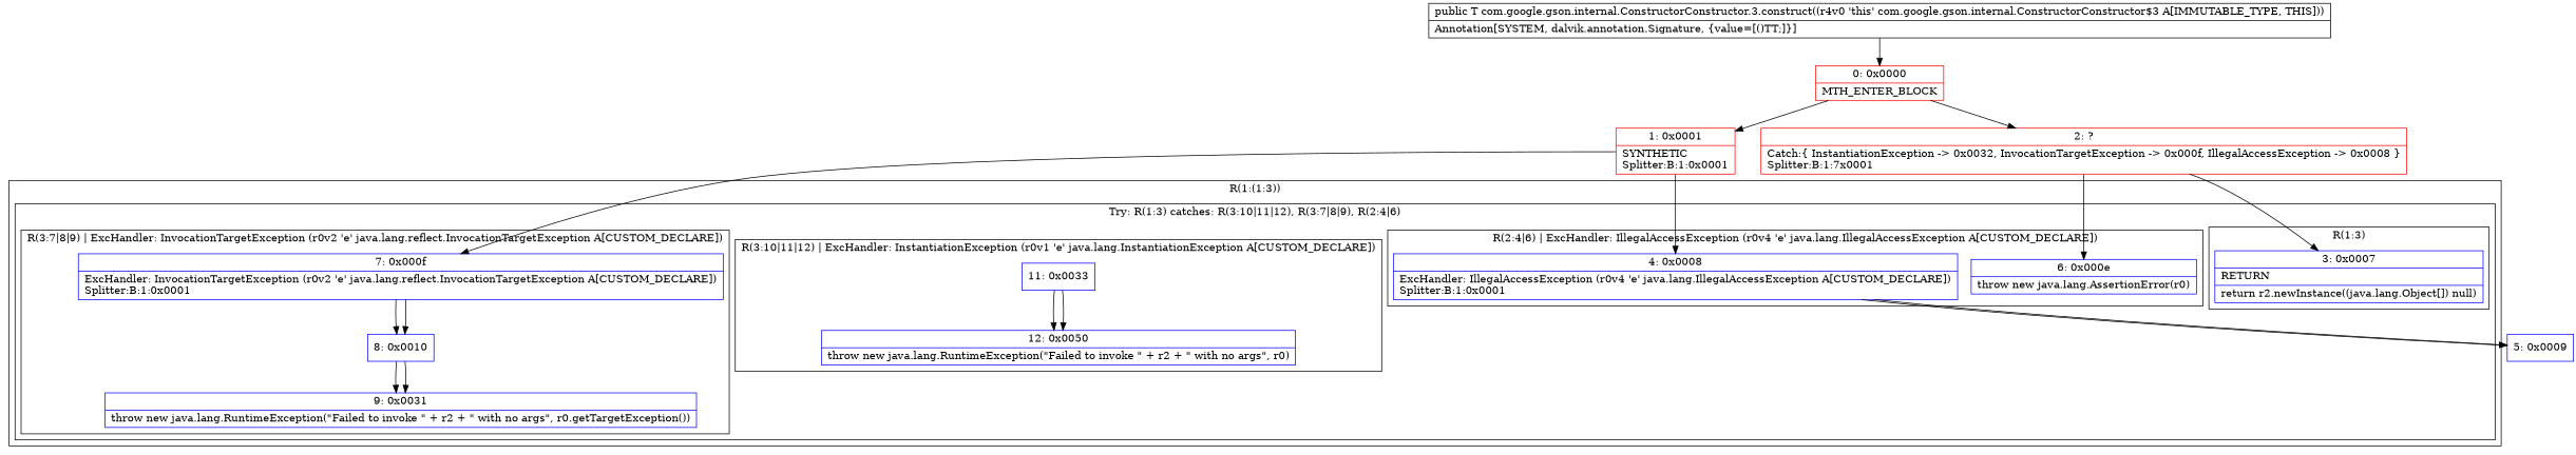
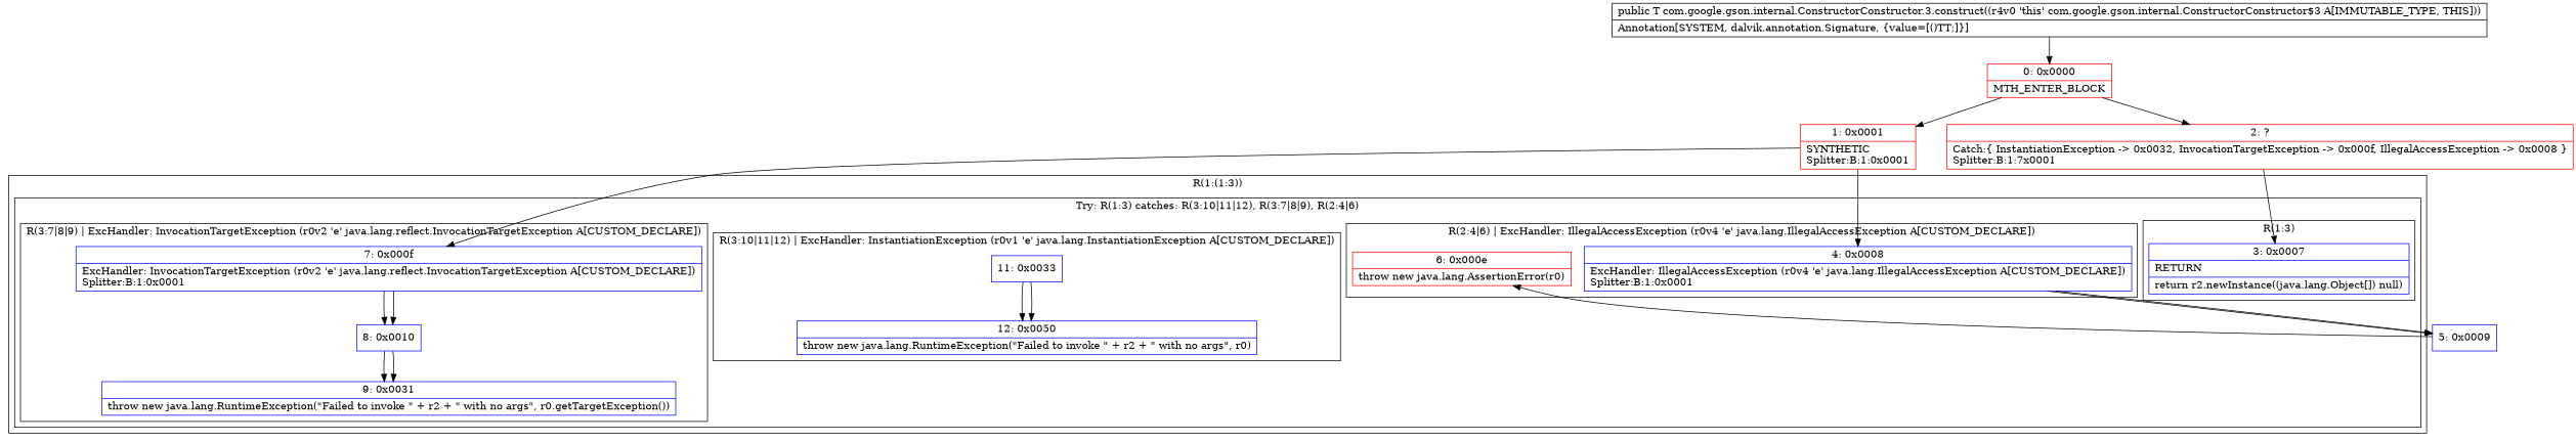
  digraph {
    node [color=blue shape=record]
    n1 [label="{3\:\ 0x0007|RETURN\l|return r2.newInstance((java.lang.Object[]) null)\l}"]
    n2 [label="{11\:\ 0x0033}"]
    n3 [label="{12\:\ 0x0050|throw new java.lang.RuntimeException(\"Failed to invoke \" + r2 + \" with no args\", r0)\l}"]
    n4 [label="{7\:\ 0x000f|ExcHandler: InvocationTargetException (r0v2 'e' java.lang.reflect.InvocationTargetException A[CUSTOM_DECLARE])\lSplitter:B:1:0x0001\l}"]
    n5 [label="{8\:\ 0x0010}"]
    n6 [label="{9\:\ 0x0031|throw new java.lang.RuntimeException(\"Failed to invoke \" + r2 + \" with no args\", r0.getTargetException())\l}"]
    n7 [label="{4\:\ 0x0008|ExcHandler: IllegalAccessException (r0v4 'e' java.lang.IllegalAccessException A[CUSTOM_DECLARE])\lSplitter:B:1:0x0001\l}"]
-   n8 [label="{6\:\ 0x000e|throw new java.lang.AssertionError(r0)\l}"]
+   n8 [color=red label="{6\:\ 0x000e|throw new java.lang.AssertionError(r0)\l}"]
    n9 [label="{5\:\ 0x0009}"]
    n10 [color=red label="{0\:\ 0x0000|MTH_ENTER_BLOCK\l}"]
    n11 [color=red label="{1\:\ 0x0001|SYNTHETIC\lSplitter:B:1:0x0001\l}"]
    n12 [color=red label="{2\:\ ?|Catch:\{ InstantiationException \-\> 0x0032, InvocationTargetException \-\> 0x000f, IllegalAccessException \-\> 0x0008 \}\lSplitter:B:1:7x0001\l}"]
    n13 [label="{public T com.google.gson.internal.ConstructorConstructor.3.construct((r4v0 'this' com.google.gson.internal.ConstructorConstructor$3 A[IMMUTABLE_TYPE, THIS]))  | Annotation[SYSTEM, dalvik.annotation.Signature, \{value=[()TT;]\}]\l}" color=""]
    subgraph cluster_1 {
      label="R(1:(1:3))"
      subgraph cluster_2 {
        label="Try: R(1:3) catches: R(3:10|11|12), R(3:7|8|9), R(2:4|6)"
        subgraph cluster_3 {
          label="R(1:3)"
          n1
        }
        subgraph cluster_4 {
          label="R(3:10|11|12) | ExcHandler: InstantiationException (r0v1 'e' java.lang.InstantiationException A[CUSTOM_DECLARE])\l"
          n2
          n3
        }
        subgraph cluster_5 {
          label="R(3:7|8|9) | ExcHandler: InvocationTargetException (r0v2 'e' java.lang.reflect.InvocationTargetException A[CUSTOM_DECLARE])\l"
          n4
          n5
          n6
        }
        subgraph cluster_6 {
          label="R(2:4|6) | ExcHandler: IllegalAccessException (r0v4 'e' java.lang.IllegalAccessException A[CUSTOM_DECLARE])\l"
          n7
          n8
        }
      }
    }
    subgraph cluster_7 {
      label="R(3:10|11|12) | ExcHandler: InstantiationException (r0v1 'e' java.lang.InstantiationException A[CUSTOM_DECLARE])\l"
    }
    subgraph cluster_8 {
      label="R(3:7|8|9) | ExcHandler: InvocationTargetException (r0v2 'e' java.lang.reflect.InvocationTargetException A[CUSTOM_DECLARE])\l"
    }
    subgraph cluster_9 {
      label="R(2:4|6) | ExcHandler: IllegalAccessException (r0v4 'e' java.lang.IllegalAccessException A[CUSTOM_DECLARE])\l"
    }
    n2 -> n3
    n2 -> n3
    n4 -> n5
    n4 -> n5
    n5 -> n6
    n5 -> n6
    n7 -> n9
    n7 -> n9
-   n12 -> n8
+   n9 -> n8
    n10 -> n11
    n10 -> n12
    n11 -> n4
    n11 -> n7
    n12 -> n1
    n13 -> n10
  }
